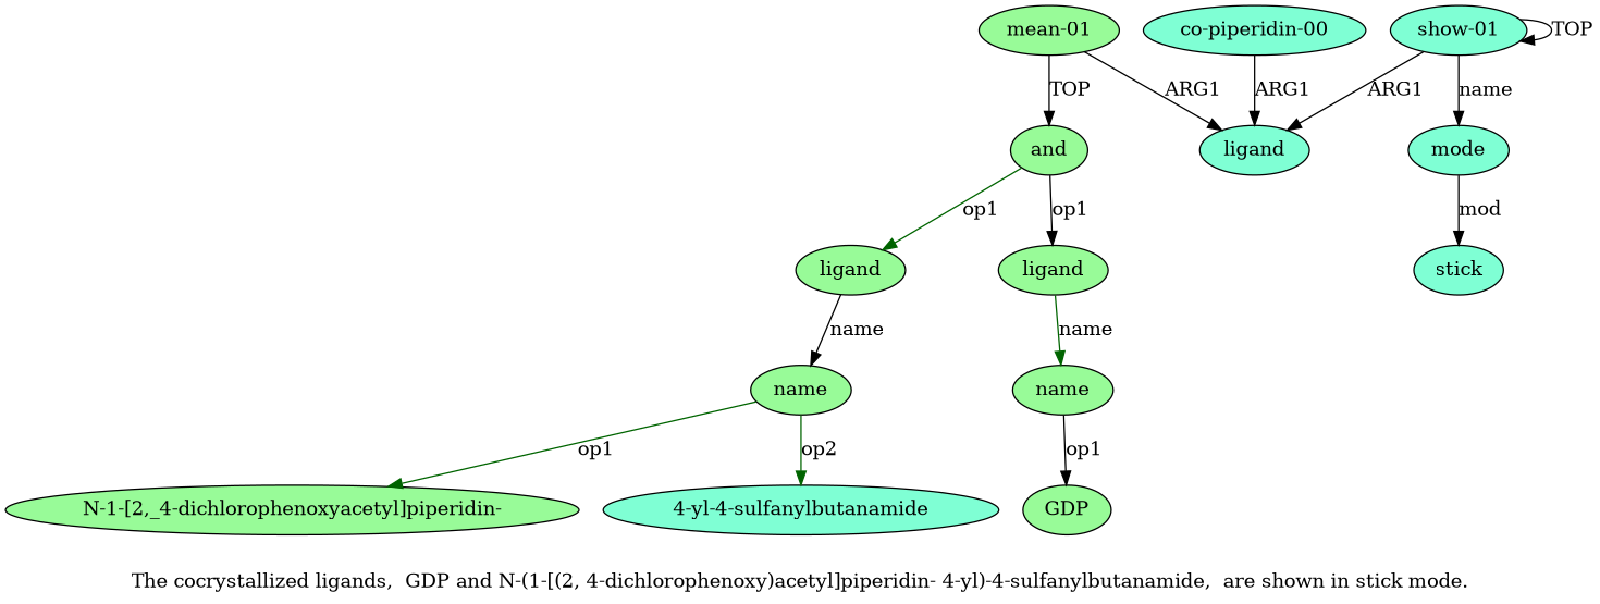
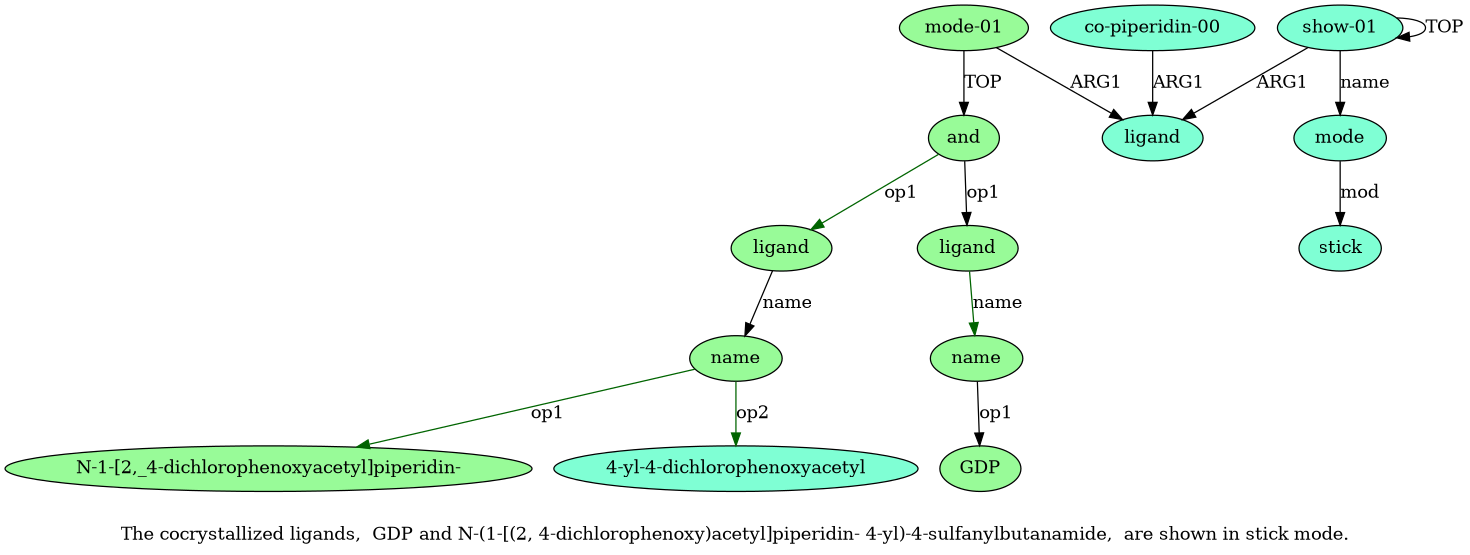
  digraph {
    label="The cocrystallized ligands,  GDP and N-(1-[(2, 4-dichlorophenoxy)acetyl]piperidin- 4-yl)-4-sulfanylbutanamide,  are shown in stick mode."
    node [color=black fillcolor=palegreen gold_ind=-1 gold_label=ligand style=filled test_ind=-1 test_label=ligand]
    edge [color=black gold_label=op1 test_label=op1]
    n1 [gold_label="N-1-[2,_4-dichlorophenoxyacetyl]piperidin-" label="N-1-[2,_4-dichlorophenoxyacetyl]piperidin-" test_label="N-1-[2,_4-dichlorophenoxyacetyl]piperidin-"]
    n2 [fillcolor=aquamarine gold_ind=10 gold_label=stick label=stick test_ind=10 test_label=stick]
    n3 [gold_label=GDP label=GDP test_label=GDP]
    n4 [fillcolor=aquamarine gold_ind=1 label=ligand test_ind=1]
    n5 [fillcolor=aquamarine gold_ind=0 gold_label="show-01" label="show-01" test_ind=0 test_label="show-01"]
    n6 [fillcolor=aquamarine gold_ind=9 gold_label=mode label=mode test_ind=9 test_label=mode]
-   n7 [gold_ind=3 gold_label="mean-01" label="mean-01" test_ind=3 test_label="mean-01"]
+   n7 [gold_ind=3 gold_label="mean-01" label="mode-01" test_ind=3 test_label="mean-01"]
    n8 [gold_ind=4 gold_label=and label=and test_ind=4 test_label=and]
    n9 [gold_ind=5 label=ligand test_ind=5]
    n10 [gold_ind=7 label=ligand test_ind=7]
    n11 [gold_ind=6 gold_label=name label=name test_ind=6 test_label=name]
    n12 [gold_ind=8 gold_label=name label=name test_ind=8 test_label=name]
    n13 [fillcolor=aquamarine gold_ind=2 gold_label="co-crystallize-00" label="co-piperidin-00" test_ind=2 test_label="co-crystallize-00"]
-   n14 [fillcolor=aquamarine gold_label="4-yl-4-sulfanylbutanamide" label="4-yl-4-sulfanylbutanamide" test_label="4-yl-4-sulfanylbutanamide"]
+   n14 [fillcolor=aquamarine gold_label="4-yl-4-sulfanylbutanamide" label="4-yl-4-dichlorophenoxyacetyl" test_label="4-yl-4-sulfanylbutanamide"]
    n5 -> n4 [gold_label=ARG1 label=ARG1 test_label=ARG1]
    n5 -> n5 [gold_label=TOP label=TOP test_label=TOP]
    n5 -> n6 [gold_label=manner label=name test_label=manner]
    n6 -> n2 [gold_label=mod label=mod test_label=mod]
    n7 -> n4 [gold_label=ARG1 label=ARG1 test_label=ARG1]
    n7 -> n8 [gold_label=ARG2 label=TOP test_label=ARG2]
    n8 -> n9 [label=op1]
    n8 -> n10 [color=darkgreen label=op1]
    n9 -> n11 [color=darkgreen gold_label=name label=name test_label=name]
    n10 -> n12 [gold_label=name label=name test_label=name]
    n11 -> n3 [label=op1]
    n12 -> n1 [color=darkgreen label=op1]
    n12 -> n14 [color=darkgreen gold_label=op2 label=op2 test_label=op2]
    n13 -> n4 [gold_label=ARG1 label=ARG1 test_label=ARG1]
  }
